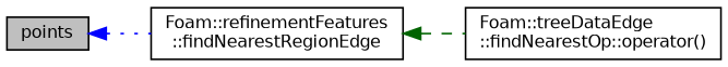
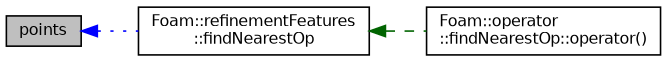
  digraph {
    rankdir=LR
    node [color=black fontname=Helvetica fontsize=10 shape=record]
    edge [dir=back fontname=Helvetica fontsize=10 labelfontname=Helvetica labelfontsize=10]
    n1 [fillcolor=grey75 fontcolor=black height=0.2 label=points style=filled width=0.4]
-   n2 [height=0.2 label="Foam::refinementFeatures\l::findNearestRegionEdge" width=0.4]
-   n3 [height=0.2 label="Foam::treeDataEdge\l::findNearestOp::operator()" width=0.4]
+   n2 [height=0.2 label="Foam::refinementFeatures\l::findNearestOp" width=0.4]
+   n3 [height=0.2 label="Foam::operator\l::findNearestOp::operator()" width=0.4]
    n1 -> n2 [color=blue style=dotted]
    n2 -> n3 [color=darkgreen style=dashed]
  }
